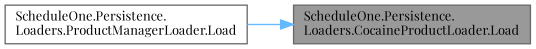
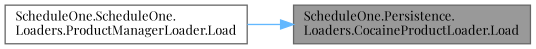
  digraph {
    rankdir=RL
    fontname="Playfair Display"
    node [fontname="Playfair Display" fontsize=10 shape=box style=filled]
    n1 [color=gray40 fillcolor=grey60 fontcolor=black height=0.2 label="ScheduleOne.Persistence.\lLoaders.CocaineProductLoader.Load" width=0.4]
-   n2 [color=grey40 fillcolor=white height=0.2 label="ScheduleOne.Persistence.\lLoaders.ProductManagerLoader.Load" width=0.4]
+   n2 [color=grey40 fillcolor=white height=0.2 label="ScheduleOne.ScheduleOne.\lLoaders.ProductManagerLoader.Load" width=0.4]
    n1 -> n2 [color=steelblue1 dir=back fontname="Playfair Display" fontsize=10 labelfontname=Helvetica labelfontsize=10 style=solid]
  }
